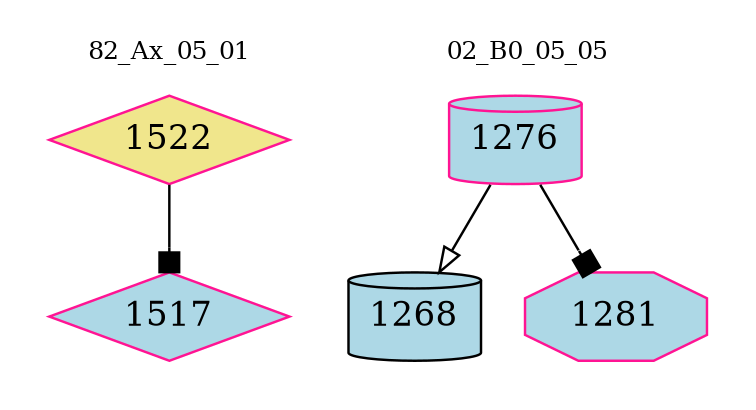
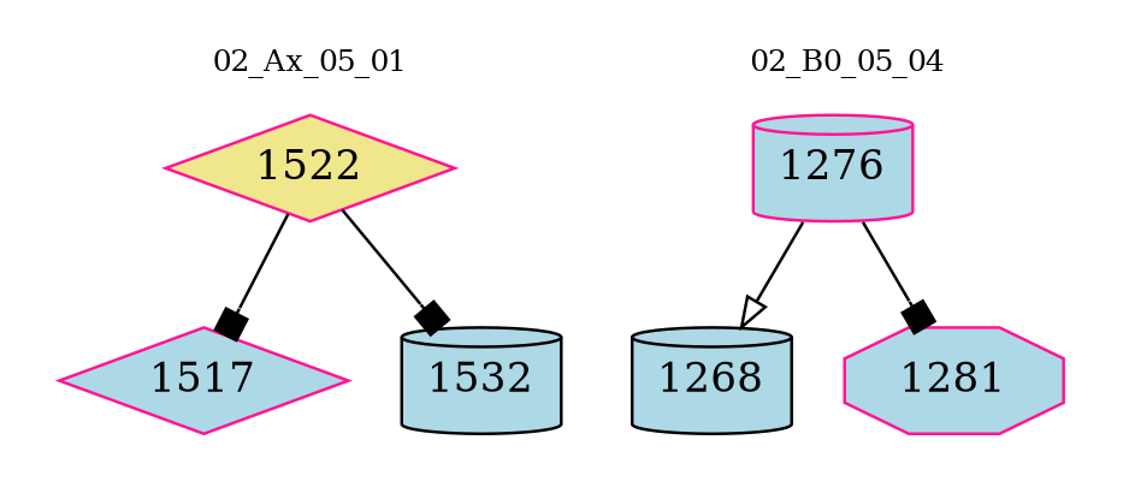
  digraph {
    node [color=deeppink fillcolor=lightblue shape=cylinder style=filled]
    edge [arrowhead=box color=black]
    n1 [fillcolor=khaki label=1522 shape=diamond]
    n2 [label=1517 shape=diamond]
+   n3 [color=black label=1532]
    n4 [label=1276]
    n5 [color=black label=1268]
    n6 [label=1281 shape=octagon]
    subgraph cluster_1 {
      color=white
      fontsize=10
-     label="82_Ax_05_01"
+     label="02_Ax_05_01"
      n1
      n2
+     n3
    }
    subgraph cluster_2 {
      color=white
      fontsize=10
-     label="02_B0_05_05"
+     label="02_B0_05_04"
      n4
      n5
      n6
    }
    n1 -> n2
+   n1 -> n3
    n4 -> n5 [arrowhead=onormal]
    n4 -> n6
  }
